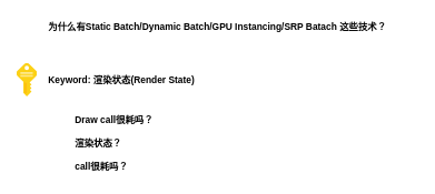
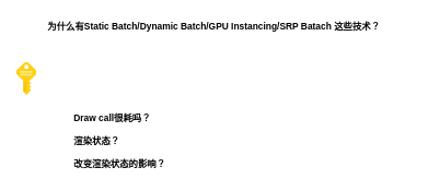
  <mxCell id="0" />
  <mxCell id="1" parent="0" />
  <mxCell id="2" value="为什么有Static Batch/Dynamic Batch/GPU Instancing/SRP Batach&amp;nbsp;这些技术？" style="text;html=1;strokeColor=none;fillColor=none;align=left;verticalAlign=middle;whiteSpace=wrap;rounded=0;fontSize=14;fontStyle=1" vertex="1" parent="1"><mxGeometry x="70" y="20" width="520" height="40" as="geometry" /></mxCell>
  <mxCell id="3" value="" style="shape=image;html=1;verticalAlign=top;verticalLabelPosition=bottom;labelBackgroundColor=#ffffff;imageAspect=0;aspect=fixed;image=https://cdn4.iconfinder.com/data/icons/aiga-symbol-signs/444/aiga_information-128.png" vertex="1" parent="1"><mxGeometry x="20" y="30" width="40" height="40" as="geometry" /></mxCell>
  <mxCell id="4" value="" style="sketch=0;aspect=fixed;html=1;points=[];align=center;image;fontSize=12;image=img/lib/mscae/Key.svg;" vertex="1" parent="1"><mxGeometry x="24.5" y="95" width="31" height="50" as="geometry" /></mxCell>
- <mxCell id="5" value="Keyword:&amp;nbsp;渲染状态(Render State)" style="text;html=1;strokeColor=none;fillColor=none;align=left;verticalAlign=middle;whiteSpace=wrap;rounded=0;fontSize=14;fontStyle=1" vertex="1" parent="1"><mxGeometry x="70" y="100" width="520" height="40" as="geometry" /></mxCell>
  <mxCell id="6" value="" style="shape=image;html=1;verticalAlign=top;verticalLabelPosition=bottom;labelBackgroundColor=#ffffff;imageAspect=0;aspect=fixed;image=https://cdn1.iconfinder.com/data/icons/ui-essential-17/32/UI_Essential_Outline_1_essential-app-ui-question-help-128.png;fontSize=14;" vertex="1" parent="1"><mxGeometry x="70" y="165" width="30" height="30" as="geometry" /></mxCell>
  <mxCell id="7" value="Draw call很耗吗？" style="text;html=1;strokeColor=none;fillColor=none;align=left;verticalAlign=middle;whiteSpace=wrap;rounded=0;fontSize=14;fontStyle=1" vertex="1" parent="1"><mxGeometry x="110" y="160" width="520" height="40" as="geometry" /></mxCell>
  <mxCell id="8" value="" style="shape=image;html=1;verticalAlign=top;verticalLabelPosition=bottom;labelBackgroundColor=#ffffff;imageAspect=0;aspect=fixed;image=https://cdn1.iconfinder.com/data/icons/ui-essential-17/32/UI_Essential_Outline_1_essential-app-ui-question-help-128.png;fontSize=14;" vertex="1" parent="1"><mxGeometry x="70" y="200" width="30" height="30" as="geometry" /></mxCell>
  <mxCell id="9" value="渲染状态？" style="text;html=1;strokeColor=none;fillColor=none;align=left;verticalAlign=middle;whiteSpace=wrap;rounded=0;fontSize=14;fontStyle=1" vertex="1" parent="1"><mxGeometry x="110" y="195" width="520" height="40" as="geometry" /></mxCell>
  <mxCell id="10" value="" style="shape=image;html=1;verticalAlign=top;verticalLabelPosition=bottom;labelBackgroundColor=#ffffff;imageAspect=0;aspect=fixed;image=https://cdn1.iconfinder.com/data/icons/ui-essential-17/32/UI_Essential_Outline_1_essential-app-ui-question-help-128.png;fontSize=14;" vertex="1" parent="1"><mxGeometry x="70" y="235" width="30" height="30" as="geometry" /></mxCell>
- <mxCell id="11" value="call很耗吗？" style="text;html=1;strokeColor=none;fillColor=none;align=left;verticalAlign=middle;whiteSpace=wrap;rounded=0;fontSize=14;fontStyle=1" vertex="1" parent="1"><mxGeometry x="110" y="230" width="520" height="40" as="geometry" /></mxCell>
+ <mxCell id="11" value="改变渲染状态的影响？" style="text;html=1;strokeColor=none;fillColor=none;align=left;verticalAlign=middle;whiteSpace=wrap;rounded=0;fontSize=14;fontStyle=1" vertex="1" parent="1"><mxGeometry x="110" y="230" width="520" height="40" as="geometry" /></mxCell>
